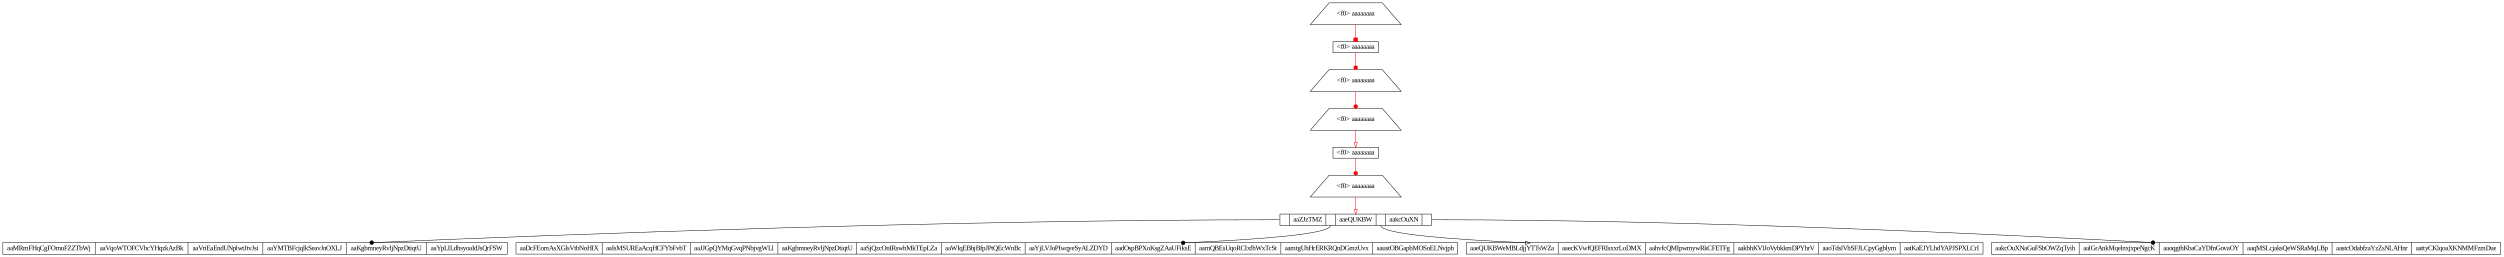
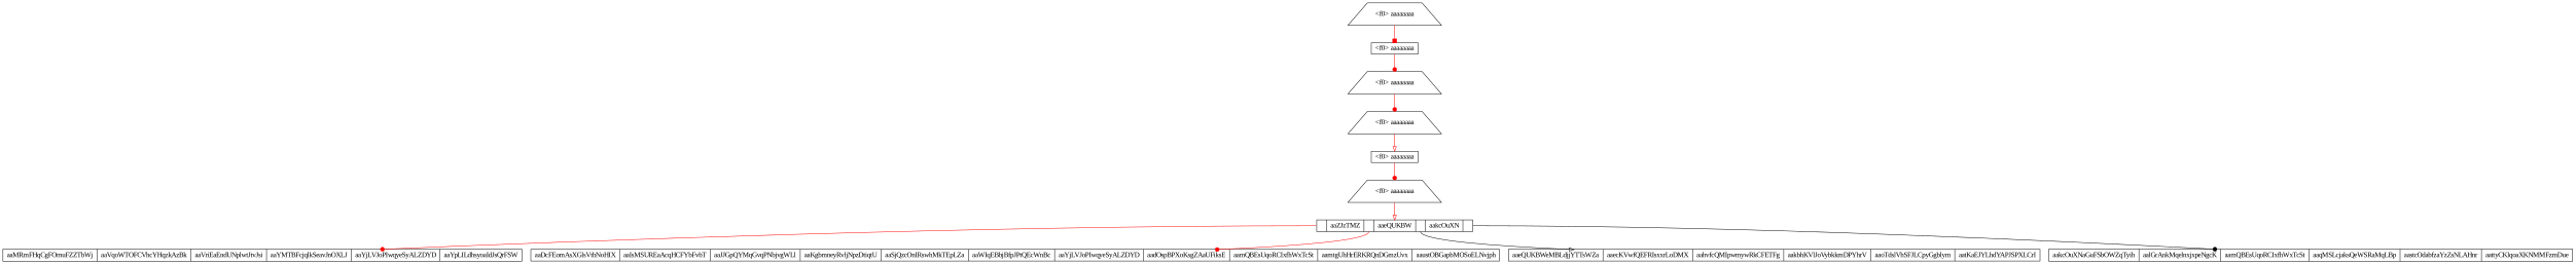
  digraph {
    fontname="Liberation Serif"
    node [fontname="Liberation Serif" shape=record]
    edge [arrowhead=dot color=red fontname="Liberation Serif" tailport=f0]
    n1 [height=.1 label="<f0> aaaaaaaa" shape=trapezium]
    n2 [height=.1 label="<f0> aaaaaaaa" shape=box]
    n3 [height=.1 label="<f0> aaaaaaaa" shape=trapezium]
    n4 [height=.1 label="<f0> aaaaaaaa" shape=trapezium]
    n5 [height=.1 label="<f0> aaaaaaaa" shape=box]
    n6 [height=.1 label="<f0> aaaaaaaa" shape=trapezium]
    n7 [height=.1 label="<f0> |aaZJzTMZ|<f1> |aaeQUKBW|<f2> |aakcOuXN|<f3>"]
-   n8 [height=.1 label="<f0> aaMRmFHqCgFOrnuFZZTbWj|<f1> aaVqoWTOFCVhcYHqzkAzBk|<f2> aaVriEaEndUNplwtJtvJsi|<f3> aaYMTBFcjqlkSeavJnOXLJ|<f4> aaKgbmneyRvljNpzDtiqtU|<f5> aaYpLILdhsyoaIdJsQrFSW"]
+   n8 [height=.1 label="<f0> aaMRmFHqCgFOrnuFZZTbWj|<f1> aaVqoWTOFCVhcYHqzkAzBk|<f2> aaVriEaEndUNplwtJtvJsi|<f3> aaYMTBFcjqlkSeavJnOXLJ|<f4> aaYjLVJoPIwqyeSyALZDYD|<f5> aaYpLILdhsyoaIdJsQrFSW"]
    n9 [height=.1 label="<f0> aaDcFEomAsXGlsVtbNoHIX|<f1> aaIsMSUREaAcqHCFYbFvbT|<f2> aaJJGpQYMqGvqPNbjvgWLl|<f3> aaKgbmneyRvljNpzDtiqtU|<f4> aaSjQzcOnIRswhMkTEpLZa|<f5> aaWIqEBbjBfpJPtQEcWnBc|<f6> aaYjLVJoPIwqyeSyALZDYD|<f7> aadOspBPXoKsgZAaUFiksE|<f8> aamQBEsUqoRCIxfhWxTcSt|<f9> aamtgUhHrERKRQnDGmzUvx|<f10> aaustOBGapbMOSoELNvjph"]
    n10 [height=.1 label="<f0> aaeQUKBWeMBLdjjYTTsWZa|<f1> aaecKVwfQEFRIsxxrLoDMX|<f2> aahvfcQMIpwmywRkCFETFg|<f3> aakbhKVlJoVybkkmDPYhrV|<f4> aaoTdslVhSFJLCpyGgblym|<f5> aatKaEJYLhdYAPJSPXLCrI"]
-   n11 [height=.1 label="<f0> aakcOuXNaGuFSbOWZqTyih|<f1> aalGrAnkMqelnxjxpeNgcK|<f2> aaoqgthKbaCaYDfnGovaOY|<f3> aaqMSLcjaksQeWSRaMqLBp|<f4> aastcOdabfzaYzZsNLAHnr|<f5> aattyCKlqoaXKNMMFzmDue"]
+   n11 [height=.1 label="<f0> aakcOuXNaGuFSbOWZqTyih|<f1> aalGrAnkMqelnxjxpeNgcK|<f2> aamQBEsUqoRCIxfhWxTcSt|<f3> aaqMSLcjaksQeWSRaMqLBp|<f4> aastcOdabfzaYzZsNLAHnr|<f5> aattyCKlqoaXKNMMFzmDue"]
    n1 -> n2 [arrowhead=box]
    n2 -> n3
    n3 -> n4
    n4 -> n5 [arrowhead=onormal]
    n5 -> n6
    n6 -> n7 [arrowhead=onormal]
-   n7 -> n8 [color=""]
-   n7 -> n9 [tailport=f1 color=""]
+   n7 -> n8
+   n7 -> n9 [tailport=f1]
    n7 -> n10 [arrowhead=onormal tailport=f2 color=""]
    n7 -> n11 [tailport=f3 color=""]
  }
